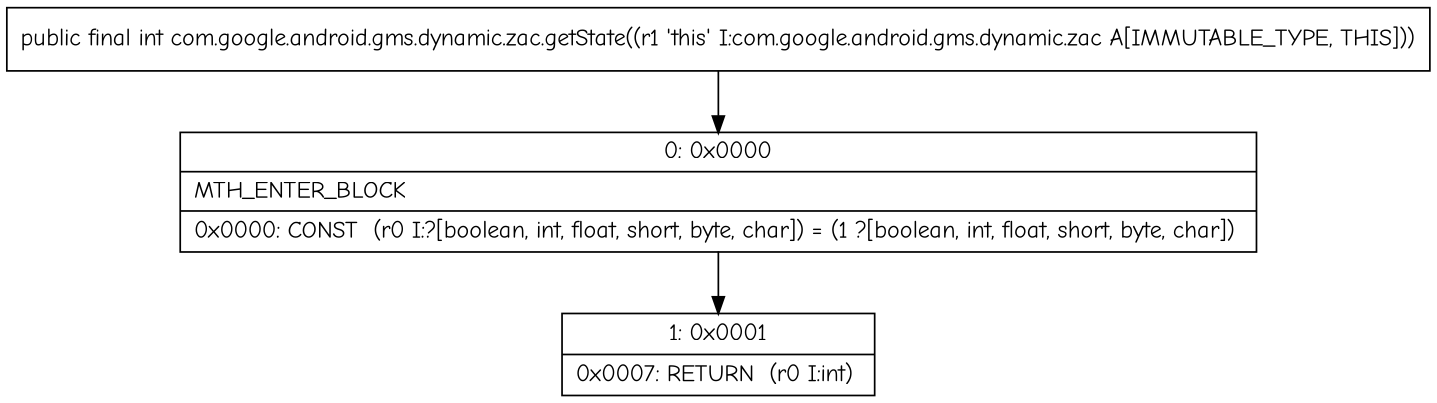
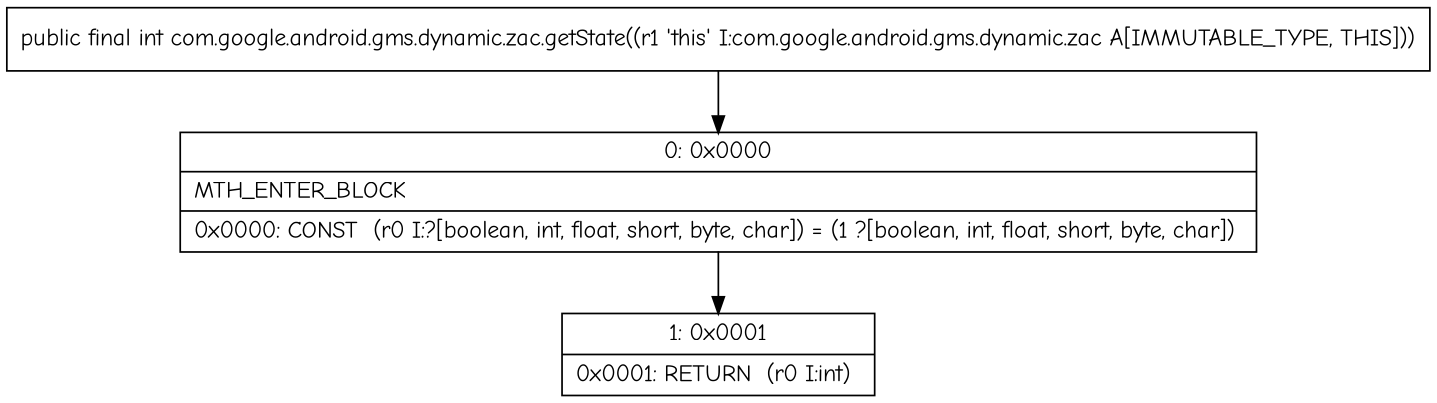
  digraph {
    fontname="Comic Neue"
    node [shape=record fontname="Comic Neue"]
    edge [fontname="Comic Neue"]
    n1 [label="{0\:\ 0x0000|MTH_ENTER_BLOCK\l|0x0000: CONST  (r0 I:?[boolean, int, float, short, byte, char]) = (1 ?[boolean, int, float, short, byte, char]) \l}"]
-   n2 [label="{1\:\ 0x0001|0x0007: RETURN  (r0 I:int) \l}"]
+   n2 [label="{1\:\ 0x0001|0x0001: RETURN  (r0 I:int) \l}"]
    n3 [label="{public final int com.google.android.gms.dynamic.zac.getState((r1 'this' I:com.google.android.gms.dynamic.zac A[IMMUTABLE_TYPE, THIS])) }"]
    n1 -> n2
    n3 -> n1
  }
